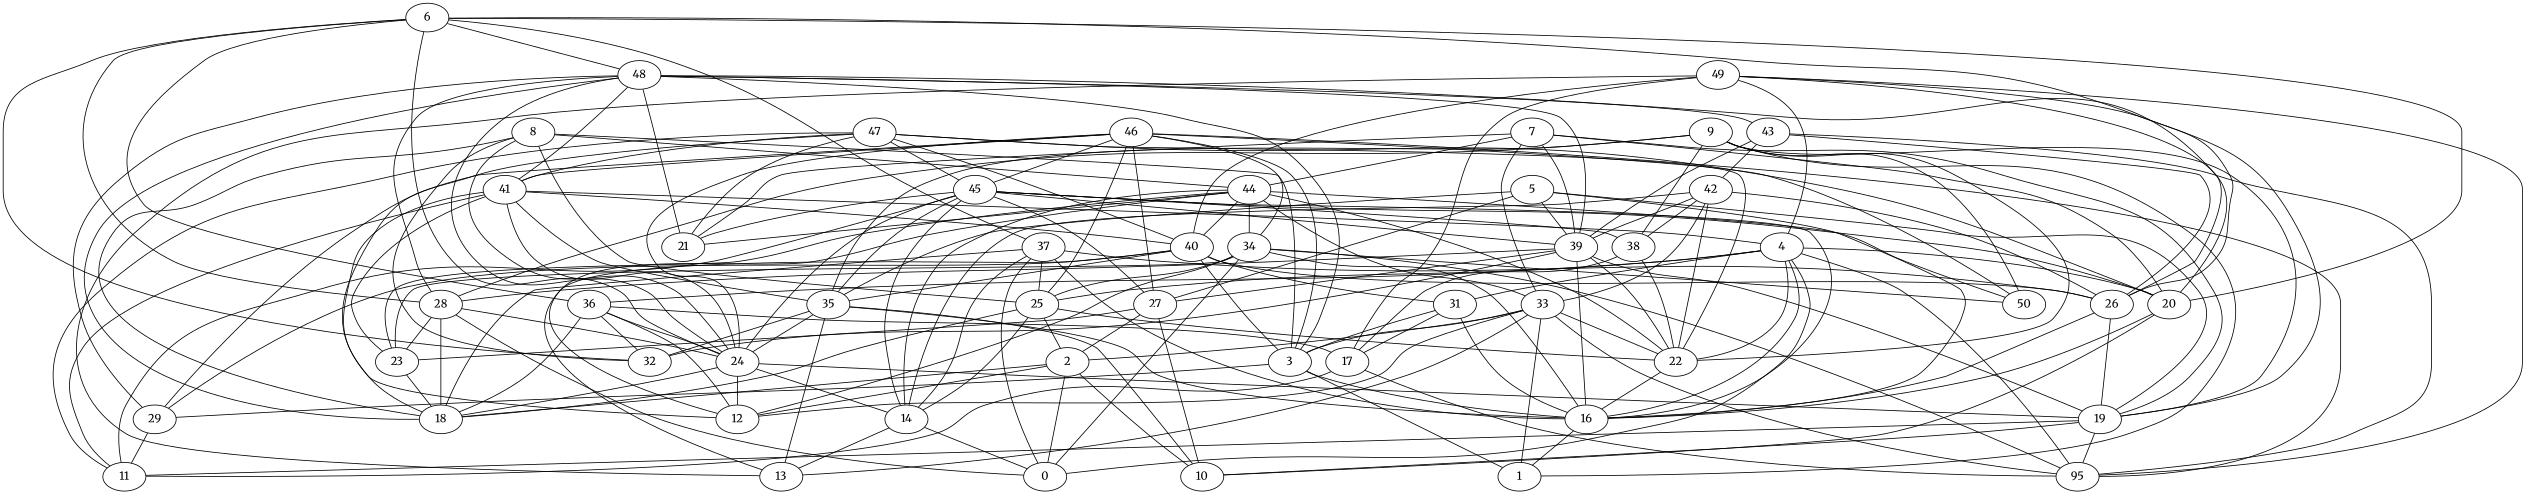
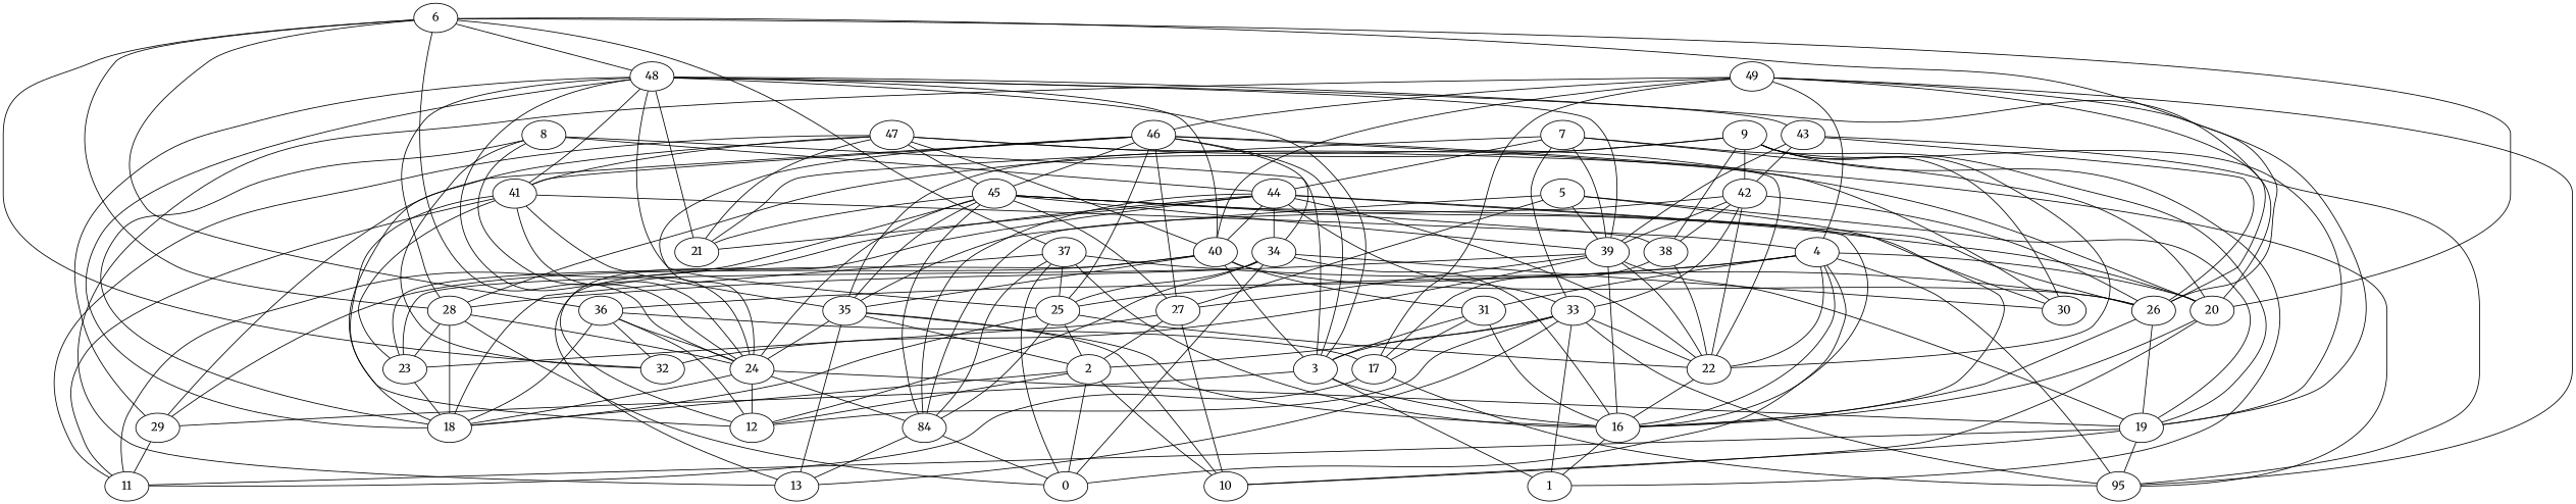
  digraph {
    fontname=Merriweather
    node [fontname=Merriweather]
    edge [color=black dir=none fontname=Merriweather]
    9
-   30 [label=50]
+   30
    22
    19
    35
    42
    38
    1
    28
    16
    n11 [label=95]
    10
    11
    2
    13
    24
    39
    33
-   14
+   14 [label=84]
    26
    17
    43
    27
    32
    25
    18
    12
    0
    5
    23
    7
    21
    20
    44
    3
    29
    34
    40
    48
    41
    47
    45
    31
    4
    36
    46
    8
    37
    49
    6
    subgraph sub_1 {
      9
      30
      22
      19
      35
      42
      38
      1
      28
      16
      n11
      10
      11
      2
      13
      24
      39
      33
      14
      26
      17
      43
      27
      32
      25
      18
      12
      0
      5
      23
      7
      21
      20
      44
      3
      29
      34
      40
      48
      41
      47
      45
      31
      4
      36
      46
      8
      37
      49
      6
    }
    9 -> 30
    9 -> 22
    9 -> 19
    9 -> 35
+   9 -> 42
    9 -> 38
    9 -> 1
    9 -> 28
    22 -> 16
    19 -> n11
    19 -> 10
    19 -> 11
    35 -> 16
    35 -> 10
-   35 -> 32
+   35 -> 2
    35 -> 13
    35 -> 24
    42 -> 22
    42 -> 38
    42 -> 39
    42 -> 33
    42 -> 14
    42 -> 26
    38 -> 22
    38 -> 17
    28 -> 24
    28 -> 18
    28 -> 0
    28 -> 23
    16 -> 1
    2 -> 10
    2 -> 18
    2 -> 12
    2 -> 0
    24 -> 19
    24 -> 14
    24 -> 18
    24 -> 12
    39 -> 22
    39 -> 19
    39 -> 28
    39 -> 16
    39 -> 27
    39 -> 32
    33 -> 22
    33 -> 1
    33 -> n11
    33 -> 2
    33 -> 13
    33 -> 12
    33 -> 3
    14 -> 13
    14 -> 0
    26 -> 19
    26 -> 16
    17 -> n11
    17 -> 11
    43 -> 42
    43 -> n11
    43 -> 39
    43 -> 26
    27 -> 10
    27 -> 2
    27 -> 23
    25 -> 22
    25 -> 2
    25 -> 14
    25 -> 18
    5 -> 19
    5 -> 35
    5 -> 16
    5 -> 39
    5 -> 27
    23 -> 18
    7 -> 19
    7 -> 39
    7 -> 33
    7 -> 21
    7 -> 20
    7 -> 44
    20 -> 16
    20 -> 10
    44 -> 30
    44 -> 22
    44 -> 33
    44 -> 14
+   44 -> 26
    44 -> 12
    44 -> 23
    44 -> 21
    44 -> 34
    44 -> 40
    3 -> 1
    3 -> 16
    3 -> 29
    29 -> 11
    34 -> 30
    34 -> 16
-   34 -> n11
    34 -> 25
    34 -> 12
    34 -> 0
    34 -> 23
    40 -> 35
    40 -> 13
    40 -> 26
    40 -> 3
    40 -> 29
    40 -> 31
    48 -> 28
    48 -> 24
    48 -> 39
    48 -> 43
-   8 -> 25
+   48 -> 25
    48 -> 18
    48 -> 21
    48 -> 20
    48 -> 3
    48 -> 29
    48 -> 41
    41 -> 35
    41 -> 11
    41 -> 24
    41 -> 18
    41 -> 23
-   41 -> 40
+   48 -> 40
    41 -> 4
    47 -> 22
    47 -> 11
    47 -> 12
    47 -> 21
    47 -> 20
    47 -> 40
    47 -> 41
    47 -> 45
    45 -> 35
    45 -> 38
    45 -> 16
    45 -> 11
    45 -> 24
    45 -> 39
    45 -> 14
    45 -> 27
    45 -> 21
    45 -> 20
    31 -> 16
    31 -> 17
    31 -> 3
    4 -> 22
    4 -> 16
    4 -> n11
    4 -> 25
    4 -> 0
    4 -> 20
    4 -> 31
    4 -> 36
    36 -> 24
    36 -> 17
    36 -> 32
    36 -> 18
    36 -> 12
    46 -> 30
    46 -> n11
    46 -> 24
    46 -> 27
    46 -> 25
    46 -> 3
    46 -> 29
    46 -> 34
    46 -> 41
    46 -> 45
    8 -> 24
    8 -> 32
    8 -> 18
    8 -> 44
    8 -> 3
    37 -> 16
    37 -> 14
    37 -> 26
    37 -> 25
    37 -> 18
    37 -> 0
    49 -> 19
    49 -> n11
    49 -> 13
    49 -> 26
    49 -> 17
    49 -> 40
    49 -> 4
+   49 -> 46
    6 -> 28
    6 -> 24
    6 -> 26
    6 -> 32
    6 -> 20
    6 -> 48
    6 -> 36
    6 -> 37
  }
